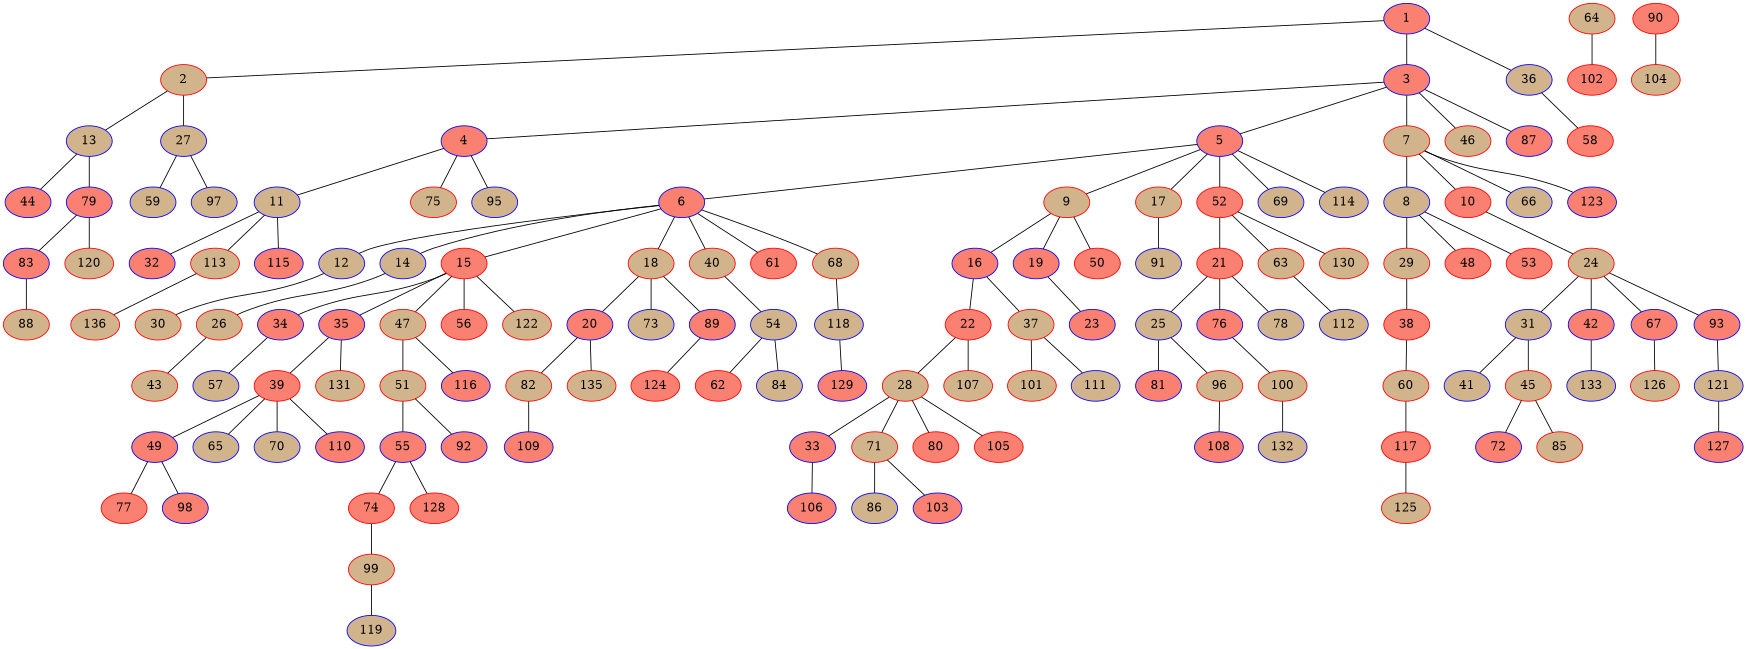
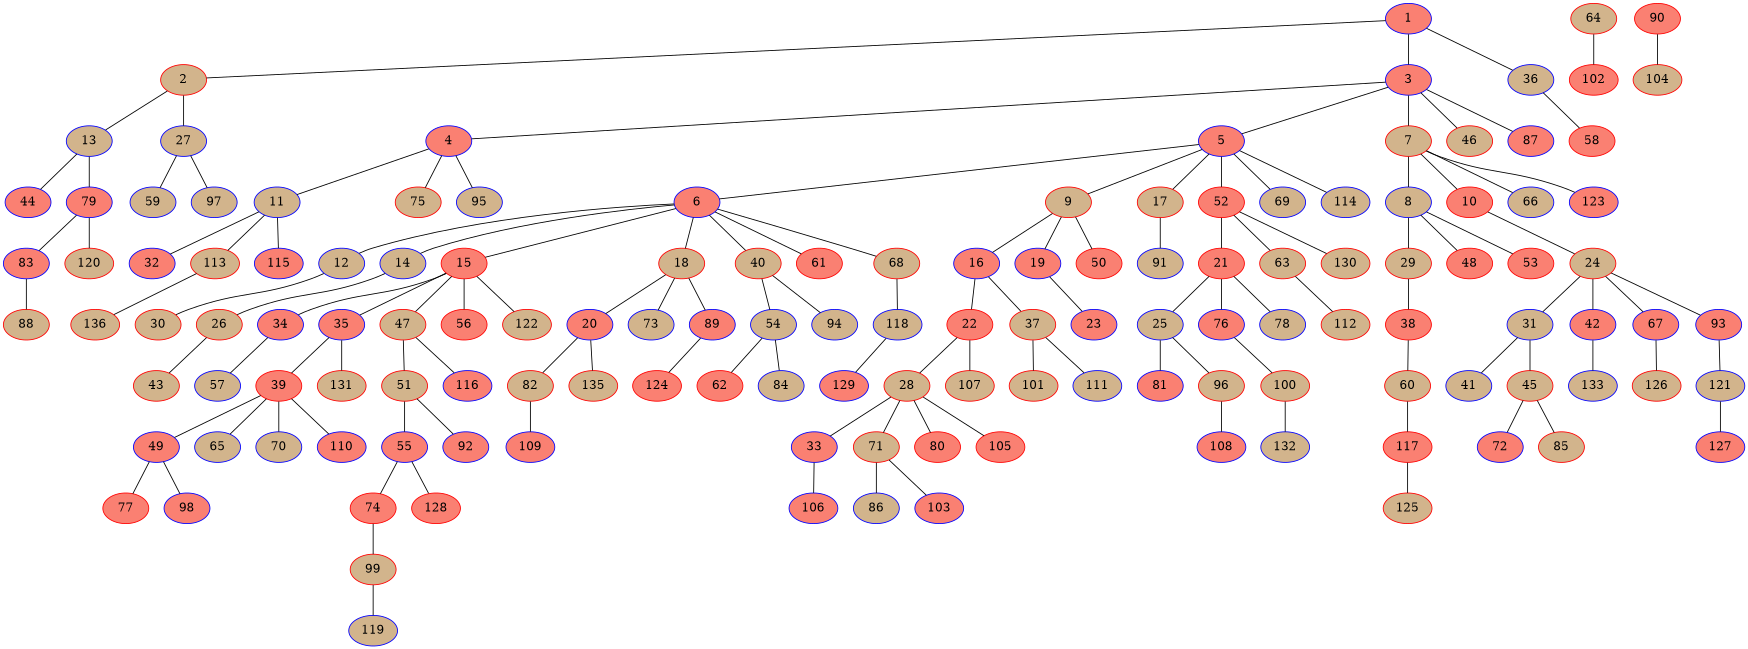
  graph {
    node [color=blue fillcolor=tan style=filled]
    1 [fillcolor=salmon]
    2 [color=red]
    3 [fillcolor=salmon]
    36
    13
    27
    4 [fillcolor=salmon]
    5 [fillcolor=salmon]
    7 [color=red]
    46 [color=red]
    87 [fillcolor=salmon]
    58 [color=red fillcolor=salmon]
    44 [fillcolor=salmon]
    79 [fillcolor=salmon]
    59
    97
    11
    75 [color=red]
    95
    6 [fillcolor=salmon]
    9 [color=red]
    17 [color=red]
    52 [color=red fillcolor=salmon]
    69
    114
    8
    10 [color=red fillcolor=salmon]
    66
    123 [fillcolor=salmon]
    32 [fillcolor=salmon]
    113 [color=red]
    115 [fillcolor=salmon]
    12
    14
    15 [color=red fillcolor=salmon]
    18 [color=red]
    40 [color=red]
    61 [color=red fillcolor=salmon]
    68 [color=red]
    16 [fillcolor=salmon]
    19 [fillcolor=salmon]
    50 [color=red fillcolor=salmon]
    91
    21 [color=red fillcolor=salmon]
    63 [color=red]
    130 [color=red]
    30 [color=red]
    26 [color=red]
    34 [fillcolor=salmon]
    35 [fillcolor=salmon]
    47 [color=red]
    56 [color=red fillcolor=salmon]
    122 [color=red]
    20 [fillcolor=salmon]
    73
    89 [fillcolor=salmon]
    54
+   94
    118
    29 [color=red]
    48 [color=red fillcolor=salmon]
    53 [color=red fillcolor=salmon]
    24 [color=red]
    38 [color=red fillcolor=salmon]
    22 [color=red fillcolor=salmon]
    37 [color=red]
    23 [fillcolor=salmon]
    31
    42 [fillcolor=salmon]
    67 [fillcolor=salmon]
    93 [fillcolor=salmon]
    136 [color=red]
    83 [fillcolor=salmon]
    120 [color=red]
    43 [color=red]
    57
    39 [color=red fillcolor=salmon]
    131 [color=red]
    51 [color=red]
    116 [fillcolor=salmon]
    28 [color=red]
    107 [color=red]
    101 [color=red]
    111
    25
    76 [fillcolor=salmon]
    78
    82 [color=red]
    135 [color=red]
    124 [color=red fillcolor=salmon]
    109 [fillcolor=salmon]
    81 [fillcolor=salmon]
    96 [color=red]
    100 [color=red]
    33 [fillcolor=salmon]
    71 [color=red]
    80 [color=red fillcolor=salmon]
    105 [color=red fillcolor=salmon]
    41
    45 [color=red]
    133
    126 [color=red]
    121
    108 [fillcolor=salmon]
    106 [fillcolor=salmon]
    86
    103 [fillcolor=salmon]
    60 [color=red]
    72 [fillcolor=salmon]
    85 [color=red]
    49 [fillcolor=salmon]
    65
    70
    110 [fillcolor=salmon]
    117 [color=red fillcolor=salmon]
    77 [color=red fillcolor=salmon]
    98 [fillcolor=salmon]
    62 [color=red fillcolor=salmon]
    84
    64 [color=red]
    102 [color=red fillcolor=salmon]
    55 [fillcolor=salmon]
    92 [fillcolor=salmon]
    74 [color=red fillcolor=salmon]
    128 [color=red fillcolor=salmon]
-   112
+   112 [color=red]
    99 [color=red]
    90 [color=red fillcolor=salmon]
    104 [color=red]
    125 [color=red]
    129 [fillcolor=salmon]
    119
    132
    88 [color=red]
    127 [fillcolor=salmon]
    1 -- 2
    1 -- 3
    1 -- 36
    2 -- 13
    2 -- 27
    3 -- 4
    3 -- 5
    3 -- 7
    3 -- 46
    3 -- 87
    36 -- 58
    13 -- 44
    13 -- 79
    27 -- 59
    27 -- 97
    4 -- 11
    4 -- 75
    4 -- 95
    5 -- 6
    5 -- 9
    5 -- 17
    5 -- 52
    5 -- 69
    5 -- 114
    7 -- 8
    7 -- 10
    7 -- 66
    7 -- 123
    79 -- 83
    79 -- 120
    11 -- 32
    11 -- 113
    11 -- 115
    6 -- 12
    6 -- 14
    6 -- 15
    6 -- 18
    6 -- 40
    6 -- 61
    6 -- 68
    9 -- 16
    9 -- 19
    9 -- 50
    17 -- 91
    52 -- 21
    52 -- 63
    52 -- 130
    8 -- 29
    8 -- 48
    8 -- 53
    10 -- 24
    113 -- 136
    12 -- 30
    14 -- 26
    15 -- 34
    15 -- 35
    15 -- 47
    15 -- 56
    15 -- 122
    18 -- 20
    18 -- 73
    18 -- 89
    40 -- 54
+   40 -- 94
    68 -- 118
    16 -- 22
    16 -- 37
    19 -- 23
    21 -- 25
    21 -- 76
    21 -- 78
    63 -- 112
    26 -- 43
    34 -- 57
    35 -- 39
    35 -- 131
    47 -- 51
    47 -- 116
    20 -- 82
    20 -- 135
    89 -- 124
    54 -- 62
    54 -- 84
    118 -- 129
    29 -- 38
    24 -- 31
    24 -- 42
    24 -- 67
    24 -- 93
    38 -- 60
    22 -- 28
    22 -- 107
    37 -- 101
    37 -- 111
    31 -- 41
    31 -- 45
    42 -- 133
    67 -- 126
    93 -- 121
    83 -- 88
    39 -- 49
    39 -- 65
    39 -- 70
    39 -- 110
    51 -- 55
    51 -- 92
    28 -- 33
    28 -- 71
    28 -- 80
    28 -- 105
    25 -- 81
    25 -- 96
    76 -- 100
    82 -- 109
    96 -- 108
    100 -- 132
    33 -- 106
    71 -- 86
    71 -- 103
    45 -- 72
    45 -- 85
    121 -- 127
    60 -- 117
    49 -- 77
    49 -- 98
    117 -- 125
    64 -- 102
    55 -- 74
    55 -- 128
    74 -- 99
    99 -- 119
    90 -- 104
  }
